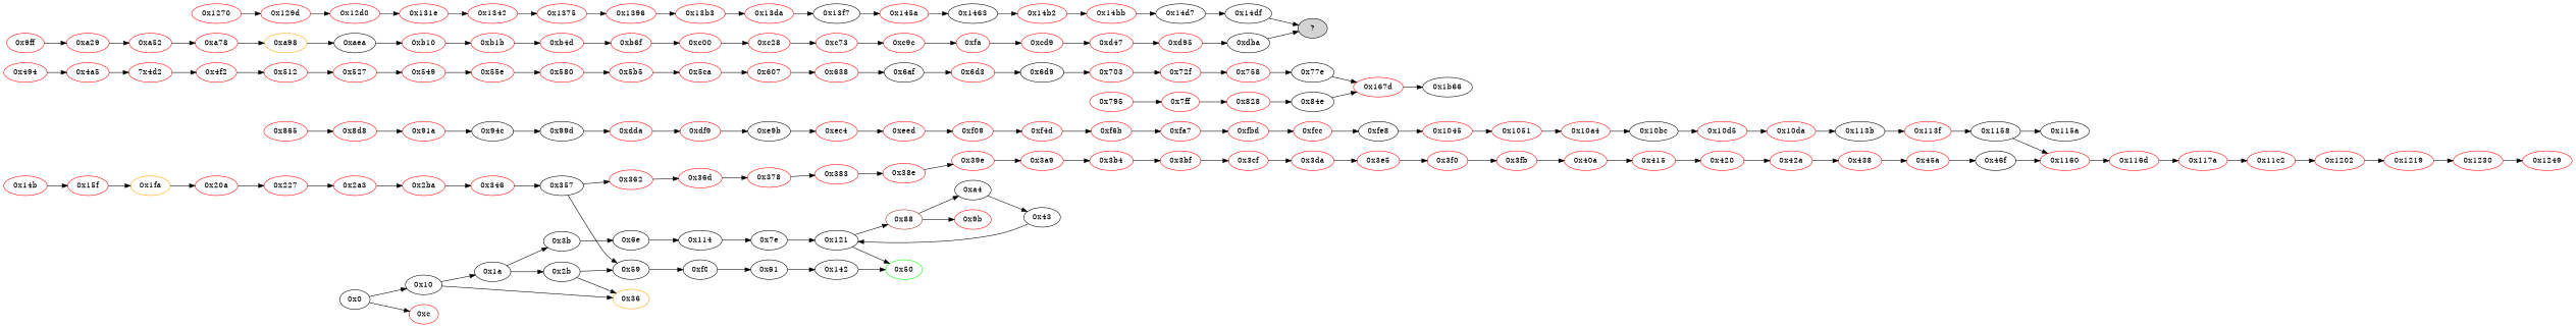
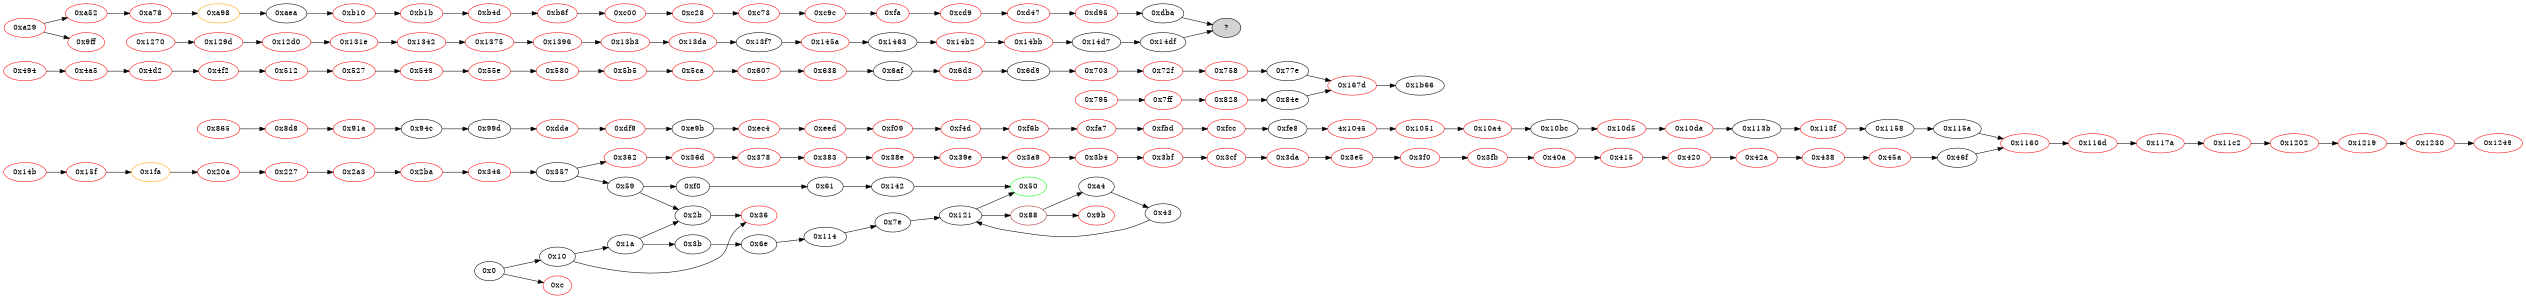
  strict digraph {
    rankdir=LR
    node [color=red fillcolor=white style=filled]
    "0x865"
    "0x8d8"
    "0x91a"
    "0x115a" [color=""]
    "0x1160"
    "0x116d"
    "0x84e" [color=""]
    "0x167d"
    "0x1b66" [color=""]
    "0x703"
    "0x72f"
    "0x758"
    "0x113b" [color=""]
    "0x113f"
    "0x1158" [color=""]
    "0x46f" [color=""]
    "0x45a"
    "0x94c" [color=""]
    "0x99d" [color=""]
    "0x77e" [color=""]
    "0x527"
    "0x549"
    "0x55e"
    "0x828"
    "0xa29"
    "0xa52"
    "0xa78"
    "0x3a9"
    "0x3b4"
    "0x3bf"
    "0x9ff"
    "0x7ff"
    "0x1463" [color=""]
    "0x145a"
    "0x14b2"
    "0x5ca"
    "0x607"
    "0x638"
    "0x38e"
    "0x39e"
    "0x580"
    "0x357" [color=""]
    "0x346"
    "0x59" [color=""]
    "0x362"
    "0x1375"
    "0x1396"
    "0x13b3"
    "0xfbd"
    "0xfcc"
    "0xfe8" [color=""]
    "0x1fa" [color=orange]
    "0x15f"
    "0x20a"
    "0x2a3"
    "0x2ba"
    "0xdba" [color=""]
    "0xd95"
    "?" [color="" fillcolor=""]
    "0x7e" [color=""]
    "0x121" [color=""]
    "0x50" [color=green]
    "0x88" [color=brown]
    "0xe9b" [color=""]
    "0xdf9"
    "0xec4"
    n67 [label="0xfa"]
    "0xcd9"
    "0xd47"
    "0x227"
    "0xa98" [color=orange]
    "0xaea" [color=""]
    "0xb10"
    "0x1270"
    "0x129d"
    "0xf0" [color=""]
    "0x61" [color=""]
    "0x1202"
    "0x1219"
    "0x1230"
    "0x142" [color=""]
    "0x36d"
    "0x378"
    "0x2b" [color=""]
-   "0x36" [color=orange]
+   "0x36"
    "0x3f0"
    "0x3fb"
    "0x40a"
    "0x383"
    "0x415"
    "0x3b" [color=""]
    "0x6e" [color=""]
    "0x114" [color=""]
    "0xb4d"
    "0xb6f"
    "0xc00"
    "0x14bb"
    "0x14d7" [color=""]
    "0x0" [color=""]
    "0x10" [color=""]
    "0xc"
    "0x1a" [color=""]
    "0x6d9" [color=""]
    "0x6d3"
    "0x1051"
    "0x10a4"
    "0x10bc" [color=""]
-   "0x1045"
+   "0x1045" [label="4x1045"]
    "0x1249"
    "0x117a"
    "0x3cf"
    "0x3da"
    "0x11c2"
    "0xf09"
    "0xf4d"
    "0xf6b"
    "0x10da"
    "0x131e"
    "0x1342"
    "0xfa7"
    "0xb1b"
    "0x5b5"
    "0xc28"
    "0xc73"
    "0x4f2"
    "0x512"
    "0xeed"
    "0x6af" [color=""]
    "0x12d0"
    "0xdda"
    "0xc9c"
    "0x43" [color=""]
    "0x4a5"
-   "0x4d2" [label="7x4d2"]
+   "0x4d2"
    "0x9b"
    "0xa4" [color=""]
    "0x14df" [color=""]
    "0x438"
    "0x13f7" [color=""]
    "0x13da"
    "0x494"
    "0x420"
    "0x42a"
    "0x795"
    "0x3e5"
    "0x14b"
    "0x10d5"
    "0x865" -> "0x8d8"
    "0x8d8" -> "0x91a"
    "0x91a" -> "0x94c"
-   "0x1158" -> "0x1160"
+   "0x115a" -> "0x1160"
    "0x1160" -> "0x116d"
    "0x116d" -> "0x117a"
    "0x84e" -> "0x167d"
    "0x167d" -> "0x1b66"
    "0x703" -> "0x72f"
    "0x72f" -> "0x758"
    "0x758" -> "0x77e"
    "0x113b" -> "0x113f"
    "0x113f" -> "0x1158"
    "0x1158" -> "0x115a"
    "0x46f" -> "0x1160"
    "0x45a" -> "0x46f"
    "0x94c" -> "0x99d"
    "0x99d" -> "0xdda"
    "0x77e" -> "0x167d"
    "0x527" -> "0x549"
    "0x549" -> "0x55e"
    "0x55e" -> "0x580"
    "0x828" -> "0x84e"
    "0xa29" -> "0xa52"
    "0xa52" -> "0xa78"
    "0xa78" -> "0xa98"
    "0x3a9" -> "0x3b4"
    "0x3b4" -> "0x3bf"
    "0x3bf" -> "0x3cf"
-   "0x9ff" -> "0xa29"
+   "0xa29" -> "0x9ff"
    "0x7ff" -> "0x828"
    "0x1463" -> "0x14b2"
    "0x145a" -> "0x1463"
    "0x14b2" -> "0x14bb"
    "0x5ca" -> "0x607"
    "0x607" -> "0x638"
    "0x638" -> "0x6af"
    "0x38e" -> "0x39e"
    "0x39e" -> "0x3a9"
    "0x580" -> "0x5b5"
    "0x357" -> "0x59"
    "0x357" -> "0x362"
    "0x346" -> "0x357"
    "0x59" -> "0xf0"
    "0x362" -> "0x36d"
    "0x1375" -> "0x1396"
    "0x1396" -> "0x13b3"
    "0x13b3" -> "0x13da"
    "0xfbd" -> "0xfcc"
    "0xfcc" -> "0xfe8"
    "0xfe8" -> "0x1045"
    "0x1fa" -> "0x20a"
    "0x15f" -> "0x1fa"
    "0x20a" -> "0x227"
    "0x2a3" -> "0x2ba"
    "0x2ba" -> "0x346"
    "0xdba" -> "?"
    "0xd95" -> "0xdba"
    "0x7e" -> "0x121"
    "0x121" -> "0x50"
    "0x121" -> "0x88"
    "0x88" -> "0x9b"
    "0x88" -> "0xa4"
    "0xe9b" -> "0xec4"
    "0xdf9" -> "0xe9b"
    "0xec4" -> "0xeed"
    n67 -> "0xcd9"
    "0xcd9" -> "0xd47"
    "0xd47" -> "0xd95"
    "0x227" -> "0x2a3"
    "0xa98" -> "0xaea"
    "0xaea" -> "0xb10"
    "0xb10" -> "0xb1b"
    "0x1270" -> "0x129d"
    "0x129d" -> "0x12d0"
    "0xf0" -> "0x61"
    "0x61" -> "0x142"
    "0x1202" -> "0x1219"
    "0x1219" -> "0x1230"
    "0x1230" -> "0x1249"
    "0x142" -> "0x50"
    "0x36d" -> "0x378"
    "0x378" -> "0x383"
-   "0x2b" -> "0x59"
+   "0x59" -> "0x2b"
    "0x2b" -> "0x36"
    "0x3f0" -> "0x3fb"
    "0x3fb" -> "0x40a"
    "0x40a" -> "0x415"
    "0x383" -> "0x38e"
    "0x415" -> "0x420"
    "0x3b" -> "0x6e"
    "0x6e" -> "0x114"
    "0x114" -> "0x7e"
    "0xb4d" -> "0xb6f"
    "0xb6f" -> "0xc00"
    "0xc00" -> "0xc28"
    "0x14bb" -> "0x14d7"
    "0x14d7" -> "0x14df"
    "0x0" -> "0x10"
    "0x0" -> "0xc"
    "0x10" -> "0x36"
    "0x10" -> "0x1a"
    "0x1a" -> "0x2b"
    "0x1a" -> "0x3b"
    "0x6d9" -> "0x703"
    "0x6d3" -> "0x6d9"
    "0x1051" -> "0x10a4"
    "0x10a4" -> "0x10bc"
    "0x10bc" -> "0x10d5"
    "0x1045" -> "0x1051"
    "0x117a" -> "0x11c2"
    "0x3cf" -> "0x3da"
    "0x3da" -> "0x3e5"
    "0x11c2" -> "0x1202"
    "0xf09" -> "0xf4d"
    "0xf4d" -> "0xf6b"
    "0xf6b" -> "0xfa7"
    "0x10da" -> "0x113b"
    "0x131e" -> "0x1342"
    "0x1342" -> "0x1375"
    "0xfa7" -> "0xfbd"
    "0xb1b" -> "0xb4d"
    "0x5b5" -> "0x5ca"
    "0xc28" -> "0xc73"
    "0xc73" -> "0xc9c"
    "0x4f2" -> "0x512"
    "0x512" -> "0x527"
    "0xeed" -> "0xf09"
    "0x6af" -> "0x6d3"
    "0x12d0" -> "0x131e"
    "0xdda" -> "0xdf9"
    "0xc9c" -> n67
    "0x43" -> "0x121"
    "0x4a5" -> "0x4d2"
    "0x4d2" -> "0x4f2"
    "0xa4" -> "0x43"
    "0x14df" -> "?"
    "0x438" -> "0x45a"
    "0x13f7" -> "0x145a"
    "0x13da" -> "0x13f7"
    "0x494" -> "0x4a5"
    "0x420" -> "0x42a"
    "0x42a" -> "0x438"
    "0x795" -> "0x7ff"
    "0x3e5" -> "0x3f0"
    "0x14b" -> "0x15f"
    "0x10d5" -> "0x10da"
  }
